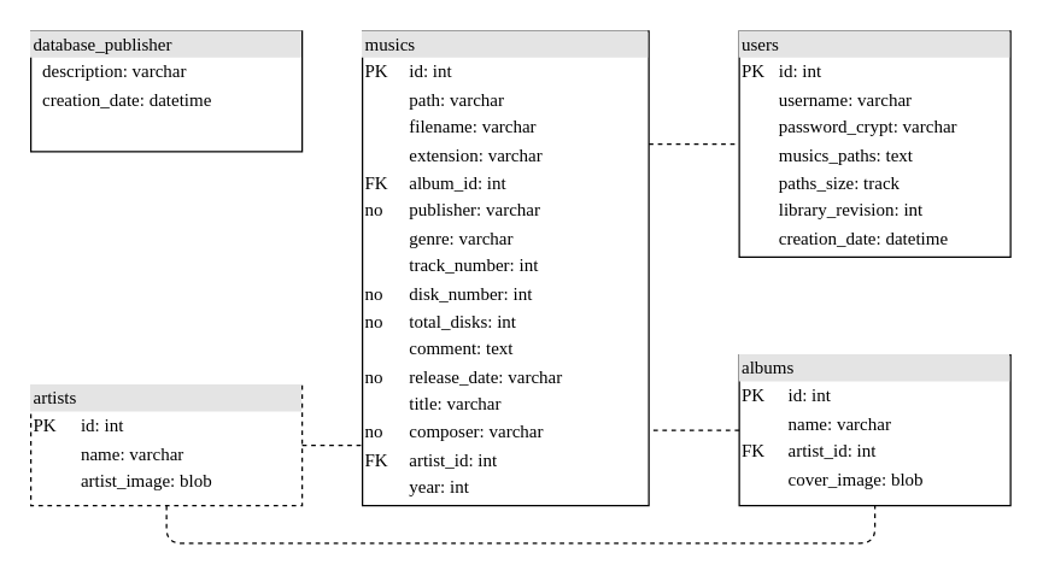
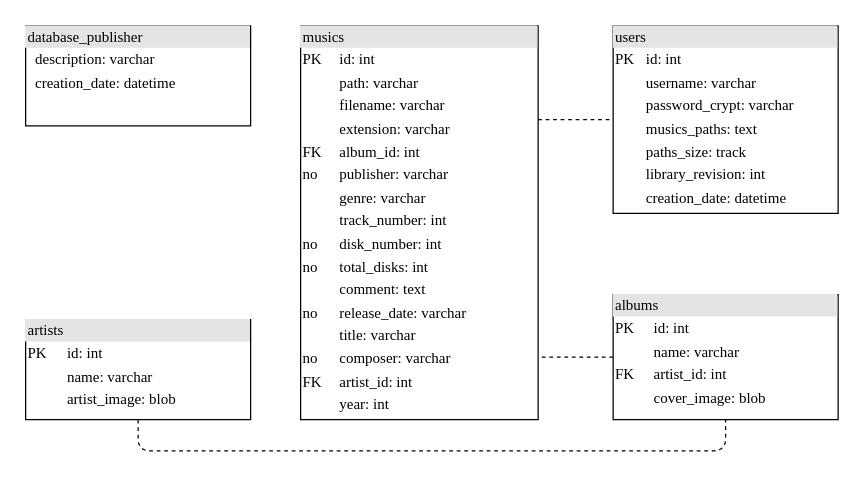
  <mxCell id="0" />
  <mxCell id="1" parent="0" />
  <mxCell id="2" value="&lt;div style=&quot;box-sizing: border-box ; width: 100% ; background: #e4e4e4 ; padding: 2px&quot;&gt;users&lt;/div&gt;&lt;table style=&quot;width: 100% ; font-size: 1em&quot; cellpadding=&quot;2&quot; cellspacing=&quot;0&quot;&gt;&lt;tbody&gt;&lt;tr&gt;&lt;td&gt;PK&lt;/td&gt;&lt;td&gt;id: int&lt;/td&gt;&lt;/tr&gt;&lt;tr&gt;&lt;td&gt;&lt;br&gt;&lt;/td&gt;&lt;td&gt;username: varchar&lt;/td&gt;&lt;/tr&gt;&lt;tr&gt;&lt;td&gt;&lt;/td&gt;&lt;td&gt;password_crypt: varchar&lt;/td&gt;&lt;/tr&gt;&lt;tr&gt;&lt;td&gt;&lt;br&gt;&lt;/td&gt;&lt;td&gt;musics_paths: text&lt;br&gt;&lt;/td&gt;&lt;/tr&gt;&lt;tr&gt;&lt;td&gt;&lt;br&gt;&lt;/td&gt;&lt;td&gt;paths_size: track&lt;/td&gt;&lt;/tr&gt;&lt;tr&gt;&lt;td&gt;&lt;br&gt;&lt;/td&gt;&lt;td&gt;library_revision: int&lt;/td&gt;&lt;/tr&gt;&lt;tr&gt;&lt;td&gt;&lt;br&gt;&lt;/td&gt;&lt;td&gt;creation_date: datetime&lt;/td&gt;&lt;/tr&gt;&lt;/tbody&gt;&lt;/table&gt;" style="verticalAlign=top;align=left;overflow=fill;html=1;rounded=0;shadow=0;comic=0;labelBackgroundColor=none;strokeWidth=1;fontFamily=Verdana;fontSize=12" parent="1" vertex="1"><mxGeometry x="490" y="20" width="180" height="150" as="geometry" /></mxCell>
  <mxCell id="3" value="&lt;div style=&quot;box-sizing: border-box ; width: 100% ; background: #e4e4e4 ; padding: 2px&quot;&gt;musics&lt;/div&gt;&lt;table style=&quot;width: 100% ; font-size: 1em&quot; cellpadding=&quot;2&quot; cellspacing=&quot;0&quot;&gt;&lt;tbody&gt;&lt;tr&gt;&lt;td&gt;PK&lt;/td&gt;&lt;td&gt;id: int&lt;/td&gt;&lt;/tr&gt;&lt;tr&gt;&lt;td&gt;&lt;br&gt;&lt;/td&gt;&lt;td&gt;path: varchar&lt;/td&gt;&lt;/tr&gt;&lt;tr&gt;&lt;td&gt;&lt;br&gt;&lt;/td&gt;&lt;td&gt;filename: varchar&lt;/td&gt;&lt;/tr&gt;&lt;tr&gt;&lt;td&gt;&lt;br&gt;&lt;/td&gt;&lt;td&gt;extension: varchar&lt;/td&gt;&lt;/tr&gt;&lt;tr&gt;&lt;td&gt;FK&lt;/td&gt;&lt;td&gt;album_id: int&lt;br&gt;&lt;/td&gt;&lt;/tr&gt;&lt;tr&gt;&lt;td&gt;no&lt;/td&gt;&lt;td&gt;publisher: varchar&lt;br&gt;&lt;/td&gt;&lt;/tr&gt;&lt;tr&gt;&lt;td&gt;&lt;br&gt;&lt;/td&gt;&lt;td&gt;genre: varchar&lt;br&gt;&lt;/td&gt;&lt;/tr&gt;&lt;tr&gt;&lt;td&gt;&lt;br&gt;&lt;/td&gt;&lt;td&gt;track_number: int&lt;br&gt;&lt;/td&gt;&lt;/tr&gt;&lt;tr&gt;&lt;td&gt;no&lt;/td&gt;&lt;td&gt;disk_number: int&lt;/td&gt;&lt;/tr&gt;&lt;tr&gt;&lt;td&gt;no&lt;/td&gt;&lt;td&gt;total_disks: int&lt;br&gt;&lt;/td&gt;&lt;/tr&gt;&lt;tr&gt;&lt;td&gt;&lt;br&gt;&lt;/td&gt;&lt;td&gt;comment: text&lt;/td&gt;&lt;/tr&gt;&lt;tr&gt;&lt;td&gt;no&lt;/td&gt;&lt;td&gt;release_date: varchar&lt;/td&gt;&lt;/tr&gt;&lt;tr&gt;&lt;td&gt;&lt;br&gt;&lt;/td&gt;&lt;td&gt;title: varchar&lt;br&gt;&lt;/td&gt;&lt;/tr&gt;&lt;tr&gt;&lt;td&gt;no&lt;/td&gt;&lt;td&gt;composer: varchar&lt;/td&gt;&lt;/tr&gt;&lt;tr&gt;&lt;td&gt;FK&lt;/td&gt;&lt;td&gt;artist_id: int&lt;/td&gt;&lt;/tr&gt;&lt;tr&gt;&lt;td&gt;&lt;br&gt;&lt;/td&gt;&lt;td&gt;year: int&lt;/td&gt;&lt;/tr&gt;&lt;/tbody&gt;&lt;/table&gt;" style="verticalAlign=top;align=left;overflow=fill;html=1;rounded=0;shadow=0;comic=0;labelBackgroundColor=none;strokeWidth=1;fontFamily=Verdana;fontSize=12" parent="1" vertex="1"><mxGeometry x="240" y="20" width="190" height="315" as="geometry" /></mxCell>
  <mxCell id="4" value="&lt;div style=&quot;box-sizing: border-box ; width: 100% ; background: #e4e4e4 ; padding: 2px&quot;&gt;albums&lt;/div&gt;&lt;table style=&quot;width: 100% ; font-size: 1em&quot; cellpadding=&quot;2&quot; cellspacing=&quot;0&quot;&gt;&lt;tbody&gt;&lt;tr&gt;&lt;td&gt;PK&lt;/td&gt;&lt;td&gt;id: int&lt;/td&gt;&lt;/tr&gt;&lt;tr&gt;&lt;td&gt;&lt;br&gt;&lt;/td&gt;&lt;td&gt;name: varchar&lt;/td&gt;&lt;/tr&gt;&lt;tr&gt;&lt;td&gt;FK&lt;/td&gt;&lt;td&gt;artist_id: int&lt;/td&gt;&lt;/tr&gt;&lt;tr&gt;&lt;td&gt;&lt;br&gt;&lt;/td&gt;&lt;td&gt;cover_image: blob&lt;/td&gt;&lt;/tr&gt;&lt;/tbody&gt;&lt;/table&gt;" style="verticalAlign=top;align=left;overflow=fill;html=1;rounded=0;shadow=0;comic=0;labelBackgroundColor=none;strokeWidth=1;fontFamily=Verdana;fontSize=12" parent="1" vertex="1"><mxGeometry x="490" y="235" width="180" height="100" as="geometry" /></mxCell>
  <mxCell id="5" value="" style="endArrow=none;dashed=1;html=1;edgeStyle=elbowEdgeStyle;elbow=vertical;" parent="1" source="4" target="3" edge="1"><mxGeometry width="50" height="50" relative="1" as="geometry"><mxPoint x="390" y="225" as="sourcePoint" /><mxPoint x="440" y="175" as="targetPoint" /></mxGeometry></mxCell>
  <mxCell id="6" value="" style="endArrow=none;dashed=1;html=1;edgeStyle=elbowEdgeStyle;elbow=vertical;" parent="1" source="3" target="2" edge="1"><mxGeometry width="50" height="50" relative="1" as="geometry"><mxPoint x="390" y="225" as="sourcePoint" /><mxPoint x="490" y="195.286" as="targetPoint" /></mxGeometry></mxCell>
  <mxCell id="7" value="&lt;div style=&quot;box-sizing: border-box ; width: 100% ; background: #e4e4e4 ; padding: 2px&quot;&gt;database_publisher&lt;/div&gt;&lt;table style=&quot;width: 100% ; font-size: 1em&quot; cellpadding=&quot;2&quot; cellspacing=&quot;0&quot;&gt;&lt;tbody&gt;&lt;tr&gt;&lt;td&gt;&lt;br&gt;&lt;/td&gt;&lt;td&gt;description: varchar&lt;/td&gt;&lt;/tr&gt;&lt;tr&gt;&lt;td&gt;&lt;br&gt;&lt;/td&gt;&lt;td&gt;creation_date: datetime&lt;/td&gt;&lt;/tr&gt;&lt;/tbody&gt;&lt;/table&gt;" style="verticalAlign=top;align=left;overflow=fill;html=1;rounded=0;shadow=0;comic=0;labelBackgroundColor=none;strokeWidth=1;fontFamily=Verdana;fontSize=12" parent="1" vertex="1"><mxGeometry x="20" y="20" width="180" height="80" as="geometry" /></mxCell>
- <mxCell id="8" value="&lt;div style=&quot;box-sizing: border-box ; width: 100% ; background: #e4e4e4 ; padding: 2px&quot;&gt;artists&lt;/div&gt;&lt;table style=&quot;width: 100% ; font-size: 1em&quot; cellpadding=&quot;2&quot; cellspacing=&quot;0&quot;&gt;&lt;tbody&gt;&lt;tr&gt;&lt;td&gt;PK&lt;/td&gt;&lt;td&gt;id: int&lt;/td&gt;&lt;/tr&gt;&lt;tr&gt;&lt;td&gt;&lt;br&gt;&lt;/td&gt;&lt;td&gt;name: varchar&lt;/td&gt;&lt;/tr&gt;&lt;tr&gt;&lt;td&gt;&lt;br&gt;&lt;/td&gt;&lt;td&gt;artist_image: blob&lt;/td&gt;&lt;/tr&gt;&lt;/tbody&gt;&lt;/table&gt;" style="verticalAlign=top;align=left;overflow=fill;html=1;rounded=0;shadow=0;comic=0;labelBackgroundColor=none;strokeWidth=1;fontFamily=Verdana;fontSize=12;dashed=1;" vertex="1" parent="1"><mxGeometry x="20" y="255" width="180" height="80" as="geometry" /></mxCell>
- <mxCell id="9" value="" style="endArrow=none;dashed=1;html=1;strokeWidth=1;edgeStyle=elbowEdgeStyle;elbow=vertical;" edge="1" parent="1" source="8" target="3"><mxGeometry width="50" height="50" relative="1" as="geometry"><mxPoint x="310" y="205" as="sourcePoint" /><mxPoint x="360" y="155" as="targetPoint" /></mxGeometry></mxCell>
+ <mxCell id="8" value="&lt;div style=&quot;box-sizing: border-box ; width: 100% ; background: #e4e4e4 ; padding: 2px&quot;&gt;artists&lt;/div&gt;&lt;table style=&quot;width: 100% ; font-size: 1em&quot; cellpadding=&quot;2&quot; cellspacing=&quot;0&quot;&gt;&lt;tbody&gt;&lt;tr&gt;&lt;td&gt;PK&lt;/td&gt;&lt;td&gt;id: int&lt;/td&gt;&lt;/tr&gt;&lt;tr&gt;&lt;td&gt;&lt;br&gt;&lt;/td&gt;&lt;td&gt;name: varchar&lt;/td&gt;&lt;/tr&gt;&lt;tr&gt;&lt;td&gt;&lt;br&gt;&lt;/td&gt;&lt;td&gt;artist_image: blob&lt;/td&gt;&lt;/tr&gt;&lt;/tbody&gt;&lt;/table&gt;" style="verticalAlign=top;align=left;overflow=fill;html=1;rounded=0;shadow=0;comic=0;labelBackgroundColor=none;strokeWidth=1;fontFamily=Verdana;fontSize=12" vertex="1" parent="1"><mxGeometry x="20" y="255" width="180" height="80" as="geometry" /></mxCell>
  <mxCell id="10" value="" style="endArrow=none;dashed=1;html=1;strokeWidth=1;edgeStyle=elbowEdgeStyle;elbow=vertical;" edge="1" parent="1" source="8" target="4"><mxGeometry width="50" height="50" relative="1" as="geometry"><mxPoint x="220" y="350" as="sourcePoint" /><mxPoint x="250" y="305.143" as="targetPoint" /><Array as="points"><mxPoint x="340" y="360" /></Array></mxGeometry></mxCell>
